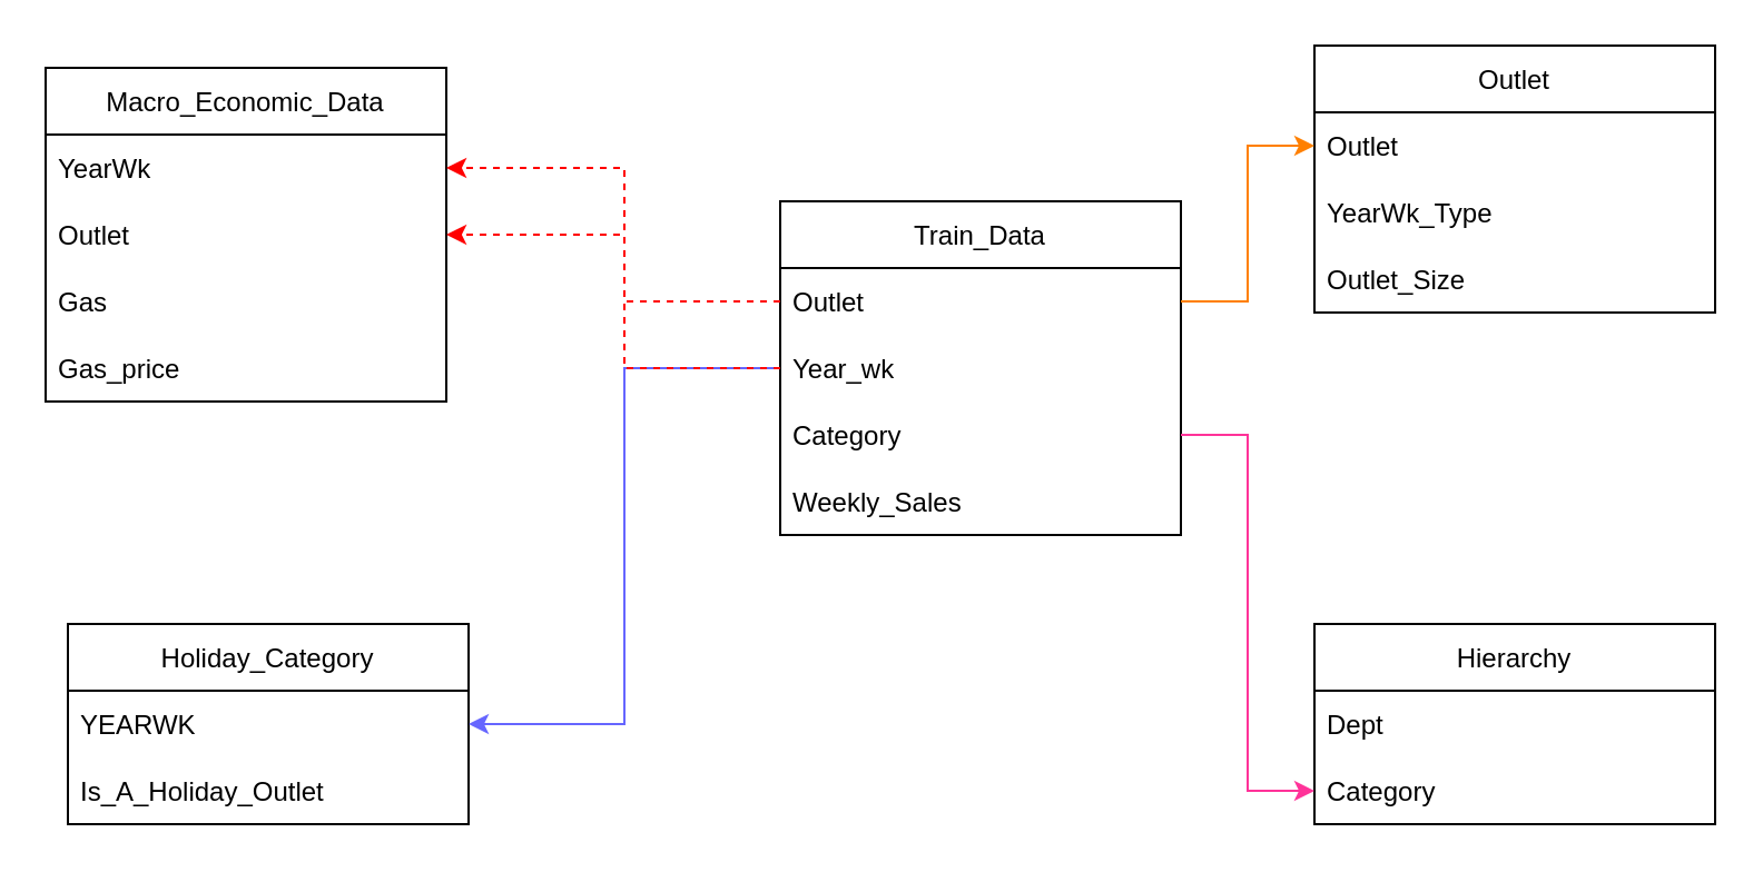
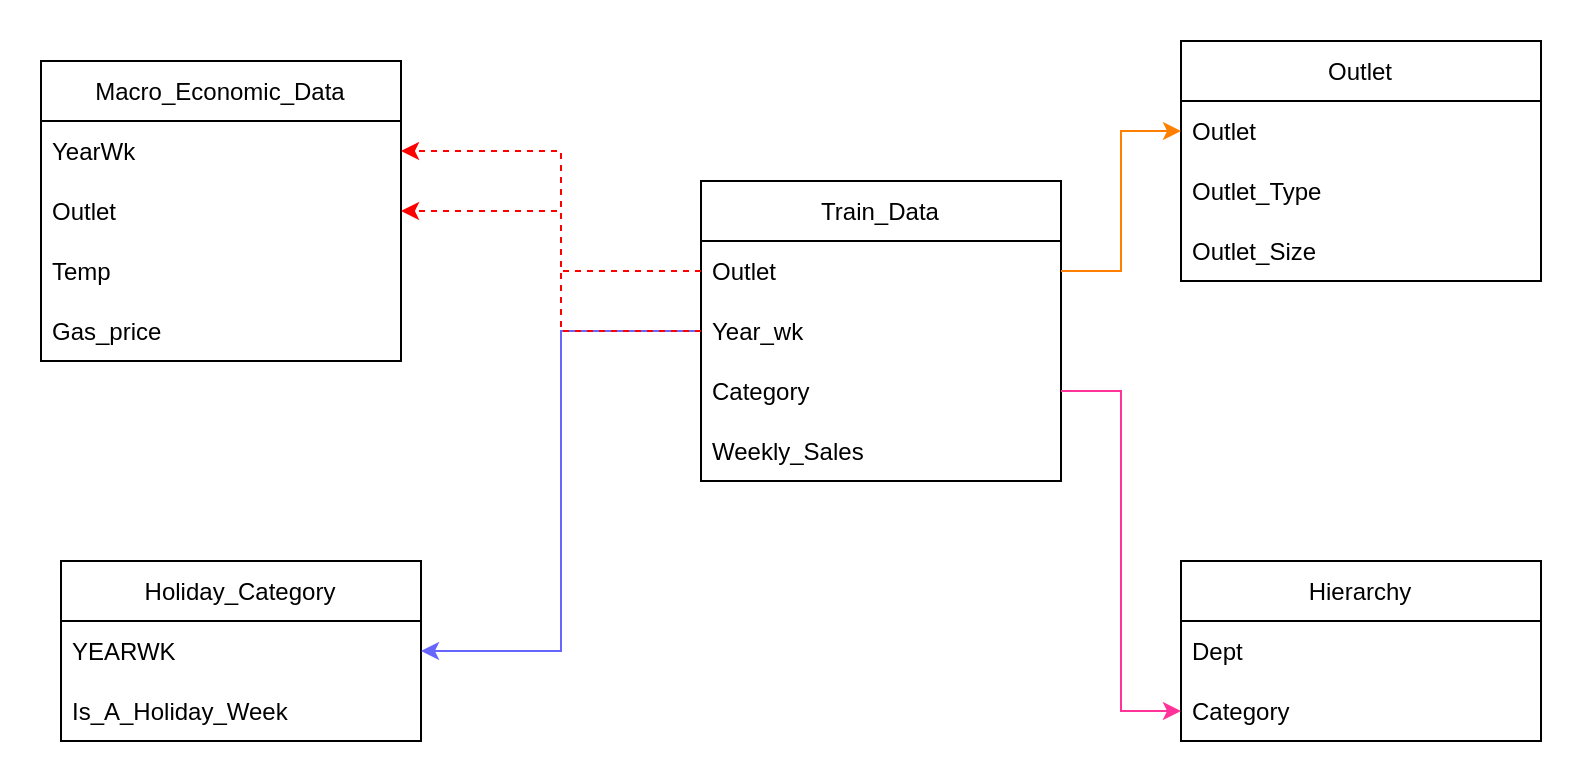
  <mxCell id="0" />
  <mxCell id="1" parent="0" />
  <mxCell id="2" value="Macro_Economic_Data" style="swimlane;fontStyle=0;childLayout=stackLayout;horizontal=1;startSize=30;horizontalStack=0;resizeParent=1;resizeParentMax=0;resizeLast=0;collapsible=1;marginBottom=0;" vertex="1" parent="1"><mxGeometry x="20" y="30" width="180" height="150" as="geometry" /></mxCell>
  <mxCell id="3" value="YearWk" style="text;strokeColor=none;fillColor=none;align=left;verticalAlign=middle;spacingLeft=4;spacingRight=4;overflow=hidden;points=[[0,0.5],[1,0.5]];portConstraint=eastwest;rotatable=0;" vertex="1" parent="2"><mxGeometry y="30" width="180" height="30" as="geometry" /></mxCell>
  <mxCell id="4" value="Outlet" style="text;strokeColor=none;fillColor=none;align=left;verticalAlign=middle;spacingLeft=4;spacingRight=4;overflow=hidden;points=[[0,0.5],[1,0.5]];portConstraint=eastwest;rotatable=0;" vertex="1" parent="2"><mxGeometry y="60" width="180" height="30" as="geometry" /></mxCell>
- <mxCell id="5" value="Gas" style="text;strokeColor=none;fillColor=none;align=left;verticalAlign=middle;spacingLeft=4;spacingRight=4;overflow=hidden;points=[[0,0.5],[1,0.5]];portConstraint=eastwest;rotatable=0;" vertex="1" parent="2"><mxGeometry y="90" width="180" height="30" as="geometry" /></mxCell>
+ <mxCell id="5" value="Temp" style="text;strokeColor=none;fillColor=none;align=left;verticalAlign=middle;spacingLeft=4;spacingRight=4;overflow=hidden;points=[[0,0.5],[1,0.5]];portConstraint=eastwest;rotatable=0;" vertex="1" parent="2"><mxGeometry y="90" width="180" height="30" as="geometry" /></mxCell>
  <mxCell id="6" value="Gas_price" style="text;strokeColor=none;fillColor=none;align=left;verticalAlign=middle;spacingLeft=4;spacingRight=4;overflow=hidden;points=[[0,0.5],[1,0.5]];portConstraint=eastwest;rotatable=0;" vertex="1" parent="2"><mxGeometry y="120" width="180" height="30" as="geometry" /></mxCell>
  <mxCell id="7" value="Outlet" style="swimlane;fontStyle=0;childLayout=stackLayout;horizontal=1;startSize=30;horizontalStack=0;resizeParent=1;resizeParentMax=0;resizeLast=0;collapsible=1;marginBottom=0;" vertex="1" parent="1"><mxGeometry x="590" y="20" width="180" height="120" as="geometry" /></mxCell>
  <mxCell id="8" value="Outlet" style="text;strokeColor=none;fillColor=none;align=left;verticalAlign=middle;spacingLeft=4;spacingRight=4;overflow=hidden;points=[[0,0.5],[1,0.5]];portConstraint=eastwest;rotatable=0;" vertex="1" parent="7"><mxGeometry y="30" width="180" height="30" as="geometry" /></mxCell>
- <mxCell id="9" value="YearWk_Type" style="text;strokeColor=none;fillColor=none;align=left;verticalAlign=middle;spacingLeft=4;spacingRight=4;overflow=hidden;points=[[0,0.5],[1,0.5]];portConstraint=eastwest;rotatable=0;" vertex="1" parent="7"><mxGeometry y="60" width="180" height="30" as="geometry" /></mxCell>
+ <mxCell id="9" value="Outlet_Type" style="text;strokeColor=none;fillColor=none;align=left;verticalAlign=middle;spacingLeft=4;spacingRight=4;overflow=hidden;points=[[0,0.5],[1,0.5]];portConstraint=eastwest;rotatable=0;" vertex="1" parent="7"><mxGeometry y="60" width="180" height="30" as="geometry" /></mxCell>
  <mxCell id="10" value="Outlet_Size" style="text;strokeColor=none;fillColor=none;align=left;verticalAlign=middle;spacingLeft=4;spacingRight=4;overflow=hidden;points=[[0,0.5],[1,0.5]];portConstraint=eastwest;rotatable=0;" vertex="1" parent="7"><mxGeometry y="90" width="180" height="30" as="geometry" /></mxCell>
  <mxCell id="11" value="Holiday_Category" style="swimlane;fontStyle=0;childLayout=stackLayout;horizontal=1;startSize=30;horizontalStack=0;resizeParent=1;resizeParentMax=0;resizeLast=0;collapsible=1;marginBottom=0;" vertex="1" parent="1"><mxGeometry x="30" y="280" width="180" height="90" as="geometry" /></mxCell>
  <mxCell id="12" value="YEARWK" style="text;strokeColor=none;fillColor=none;align=left;verticalAlign=middle;spacingLeft=4;spacingRight=4;overflow=hidden;points=[[0,0.5],[1,0.5]];portConstraint=eastwest;rotatable=0;" vertex="1" parent="11"><mxGeometry y="30" width="180" height="30" as="geometry" /></mxCell>
- <mxCell id="13" value="Is_A_Holiday_Outlet" style="text;strokeColor=none;fillColor=none;align=left;verticalAlign=middle;spacingLeft=4;spacingRight=4;overflow=hidden;points=[[0,0.5],[1,0.5]];portConstraint=eastwest;rotatable=0;" vertex="1" parent="11"><mxGeometry y="60" width="180" height="30" as="geometry" /></mxCell>
+ <mxCell id="13" value="Is_A_Holiday_Week" style="text;strokeColor=none;fillColor=none;align=left;verticalAlign=middle;spacingLeft=4;spacingRight=4;overflow=hidden;points=[[0,0.5],[1,0.5]];portConstraint=eastwest;rotatable=0;" vertex="1" parent="11"><mxGeometry y="60" width="180" height="30" as="geometry" /></mxCell>
  <mxCell id="14" value="Hierarchy" style="swimlane;fontStyle=0;childLayout=stackLayout;horizontal=1;startSize=30;horizontalStack=0;resizeParent=1;resizeParentMax=0;resizeLast=0;collapsible=1;marginBottom=0;" vertex="1" parent="1"><mxGeometry x="590" y="280" width="180" height="90" as="geometry" /></mxCell>
  <mxCell id="15" value="Dept " style="text;strokeColor=none;fillColor=none;align=left;verticalAlign=middle;spacingLeft=4;spacingRight=4;overflow=hidden;points=[[0,0.5],[1,0.5]];portConstraint=eastwest;rotatable=0;" vertex="1" parent="14"><mxGeometry y="30" width="180" height="30" as="geometry" /></mxCell>
  <mxCell id="16" value="Category" style="text;strokeColor=none;fillColor=none;align=left;verticalAlign=middle;spacingLeft=4;spacingRight=4;overflow=hidden;points=[[0,0.5],[1,0.5]];portConstraint=eastwest;rotatable=0;" vertex="1" parent="14"><mxGeometry y="60" width="180" height="30" as="geometry" /></mxCell>
  <mxCell id="17" value="Train_Data" style="swimlane;fontStyle=0;childLayout=stackLayout;horizontal=1;startSize=30;horizontalStack=0;resizeParent=1;resizeParentMax=0;resizeLast=0;collapsible=1;marginBottom=0;" vertex="1" parent="1"><mxGeometry x="350" y="90" width="180" height="150" as="geometry" /></mxCell>
  <mxCell id="18" value="Outlet" style="text;strokeColor=none;fillColor=none;align=left;verticalAlign=middle;spacingLeft=4;spacingRight=4;overflow=hidden;points=[[0,0.5],[1,0.5]];portConstraint=eastwest;rotatable=0;" vertex="1" parent="17"><mxGeometry y="30" width="180" height="30" as="geometry" /></mxCell>
  <mxCell id="19" value="Year_wk" style="text;strokeColor=none;fillColor=none;align=left;verticalAlign=middle;spacingLeft=4;spacingRight=4;overflow=hidden;points=[[0,0.5],[1,0.5]];portConstraint=eastwest;rotatable=0;" vertex="1" parent="17"><mxGeometry y="60" width="180" height="30" as="geometry" /></mxCell>
  <mxCell id="20" value="Category" style="text;strokeColor=none;fillColor=none;align=left;verticalAlign=middle;spacingLeft=4;spacingRight=4;overflow=hidden;points=[[0,0.5],[1,0.5]];portConstraint=eastwest;rotatable=0;" vertex="1" parent="17"><mxGeometry y="90" width="180" height="30" as="geometry" /></mxCell>
  <mxCell id="21" value="Weekly_Sales" style="text;strokeColor=none;fillColor=none;align=left;verticalAlign=middle;spacingLeft=4;spacingRight=4;overflow=hidden;points=[[0,0.5],[1,0.5]];portConstraint=eastwest;rotatable=0;" vertex="1" parent="17"><mxGeometry y="120" width="180" height="30" as="geometry" /></mxCell>
  <mxCell id="22" style="edgeStyle=orthogonalEdgeStyle;rounded=0;orthogonalLoop=1;jettySize=auto;html=1;exitX=1;exitY=0.5;exitDx=0;exitDy=0;entryX=0;entryY=0.5;entryDx=0;entryDy=0;strokeColor=#FF8000;" edge="1" parent="1" source="18" target="8"><mxGeometry relative="1" as="geometry" /></mxCell>
  <mxCell id="23" style="edgeStyle=orthogonalEdgeStyle;rounded=0;orthogonalLoop=1;jettySize=auto;html=1;entryX=0;entryY=0.5;entryDx=0;entryDy=0;strokeColor=#FF3399;" edge="1" parent="1" source="20" target="16"><mxGeometry relative="1" as="geometry" /></mxCell>
  <mxCell id="24" style="edgeStyle=orthogonalEdgeStyle;rounded=0;orthogonalLoop=1;jettySize=auto;html=1;exitX=0;exitY=0.5;exitDx=0;exitDy=0;entryX=1;entryY=0.5;entryDx=0;entryDy=0;strokeColor=#6666FF;" edge="1" parent="1" source="19" target="12"><mxGeometry relative="1" as="geometry" /></mxCell>
  <mxCell id="25" style="edgeStyle=orthogonalEdgeStyle;rounded=0;orthogonalLoop=1;jettySize=auto;html=1;exitX=0;exitY=0.5;exitDx=0;exitDy=0;entryX=1;entryY=0.5;entryDx=0;entryDy=0;dashed=1;strokeColor=#FF0000;" edge="1" parent="1" source="19" target="3"><mxGeometry relative="1" as="geometry"><Array as="points"><mxPoint x="280" y="165" /><mxPoint x="280" y="75" /></Array></mxGeometry></mxCell>
  <mxCell id="26" style="edgeStyle=orthogonalEdgeStyle;rounded=0;orthogonalLoop=1;jettySize=auto;html=1;exitX=0;exitY=0.5;exitDx=0;exitDy=0;entryX=1;entryY=0.5;entryDx=0;entryDy=0;dashed=1;strokeColor=#FF0000;" edge="1" parent="1" source="18" target="4"><mxGeometry relative="1" as="geometry"><Array as="points"><mxPoint x="280" y="135" /><mxPoint x="280" y="105" /></Array></mxGeometry></mxCell>
